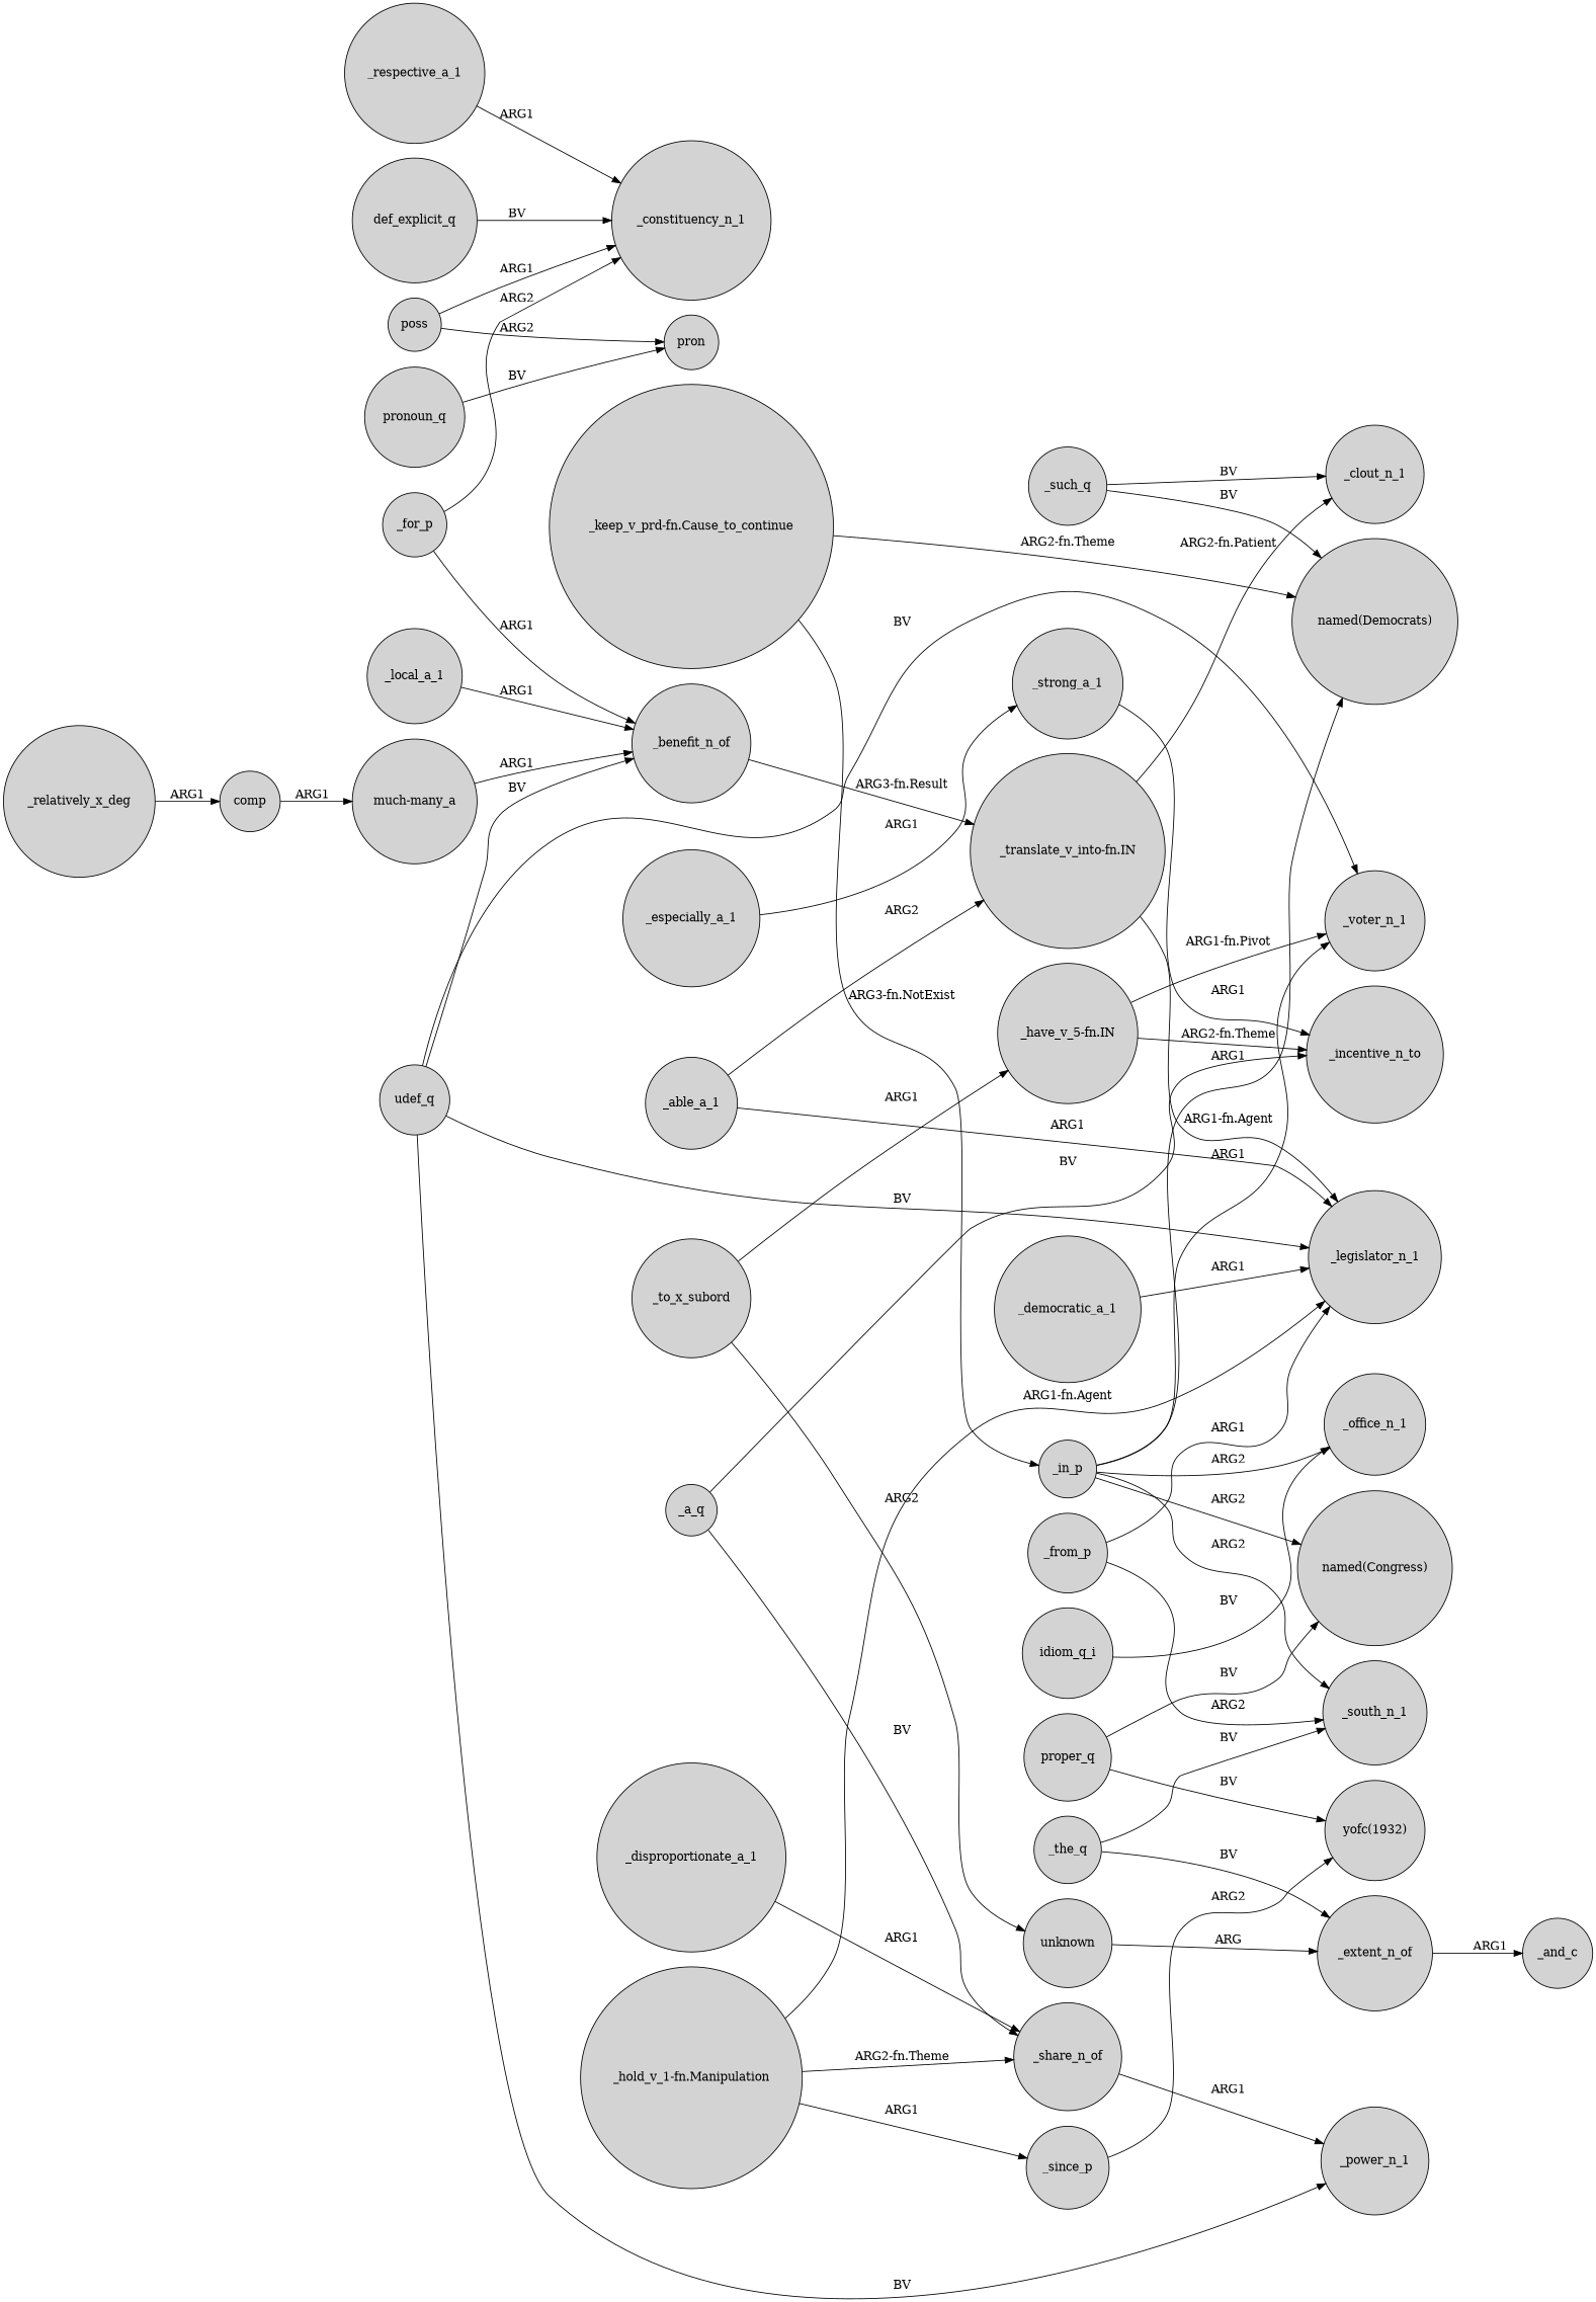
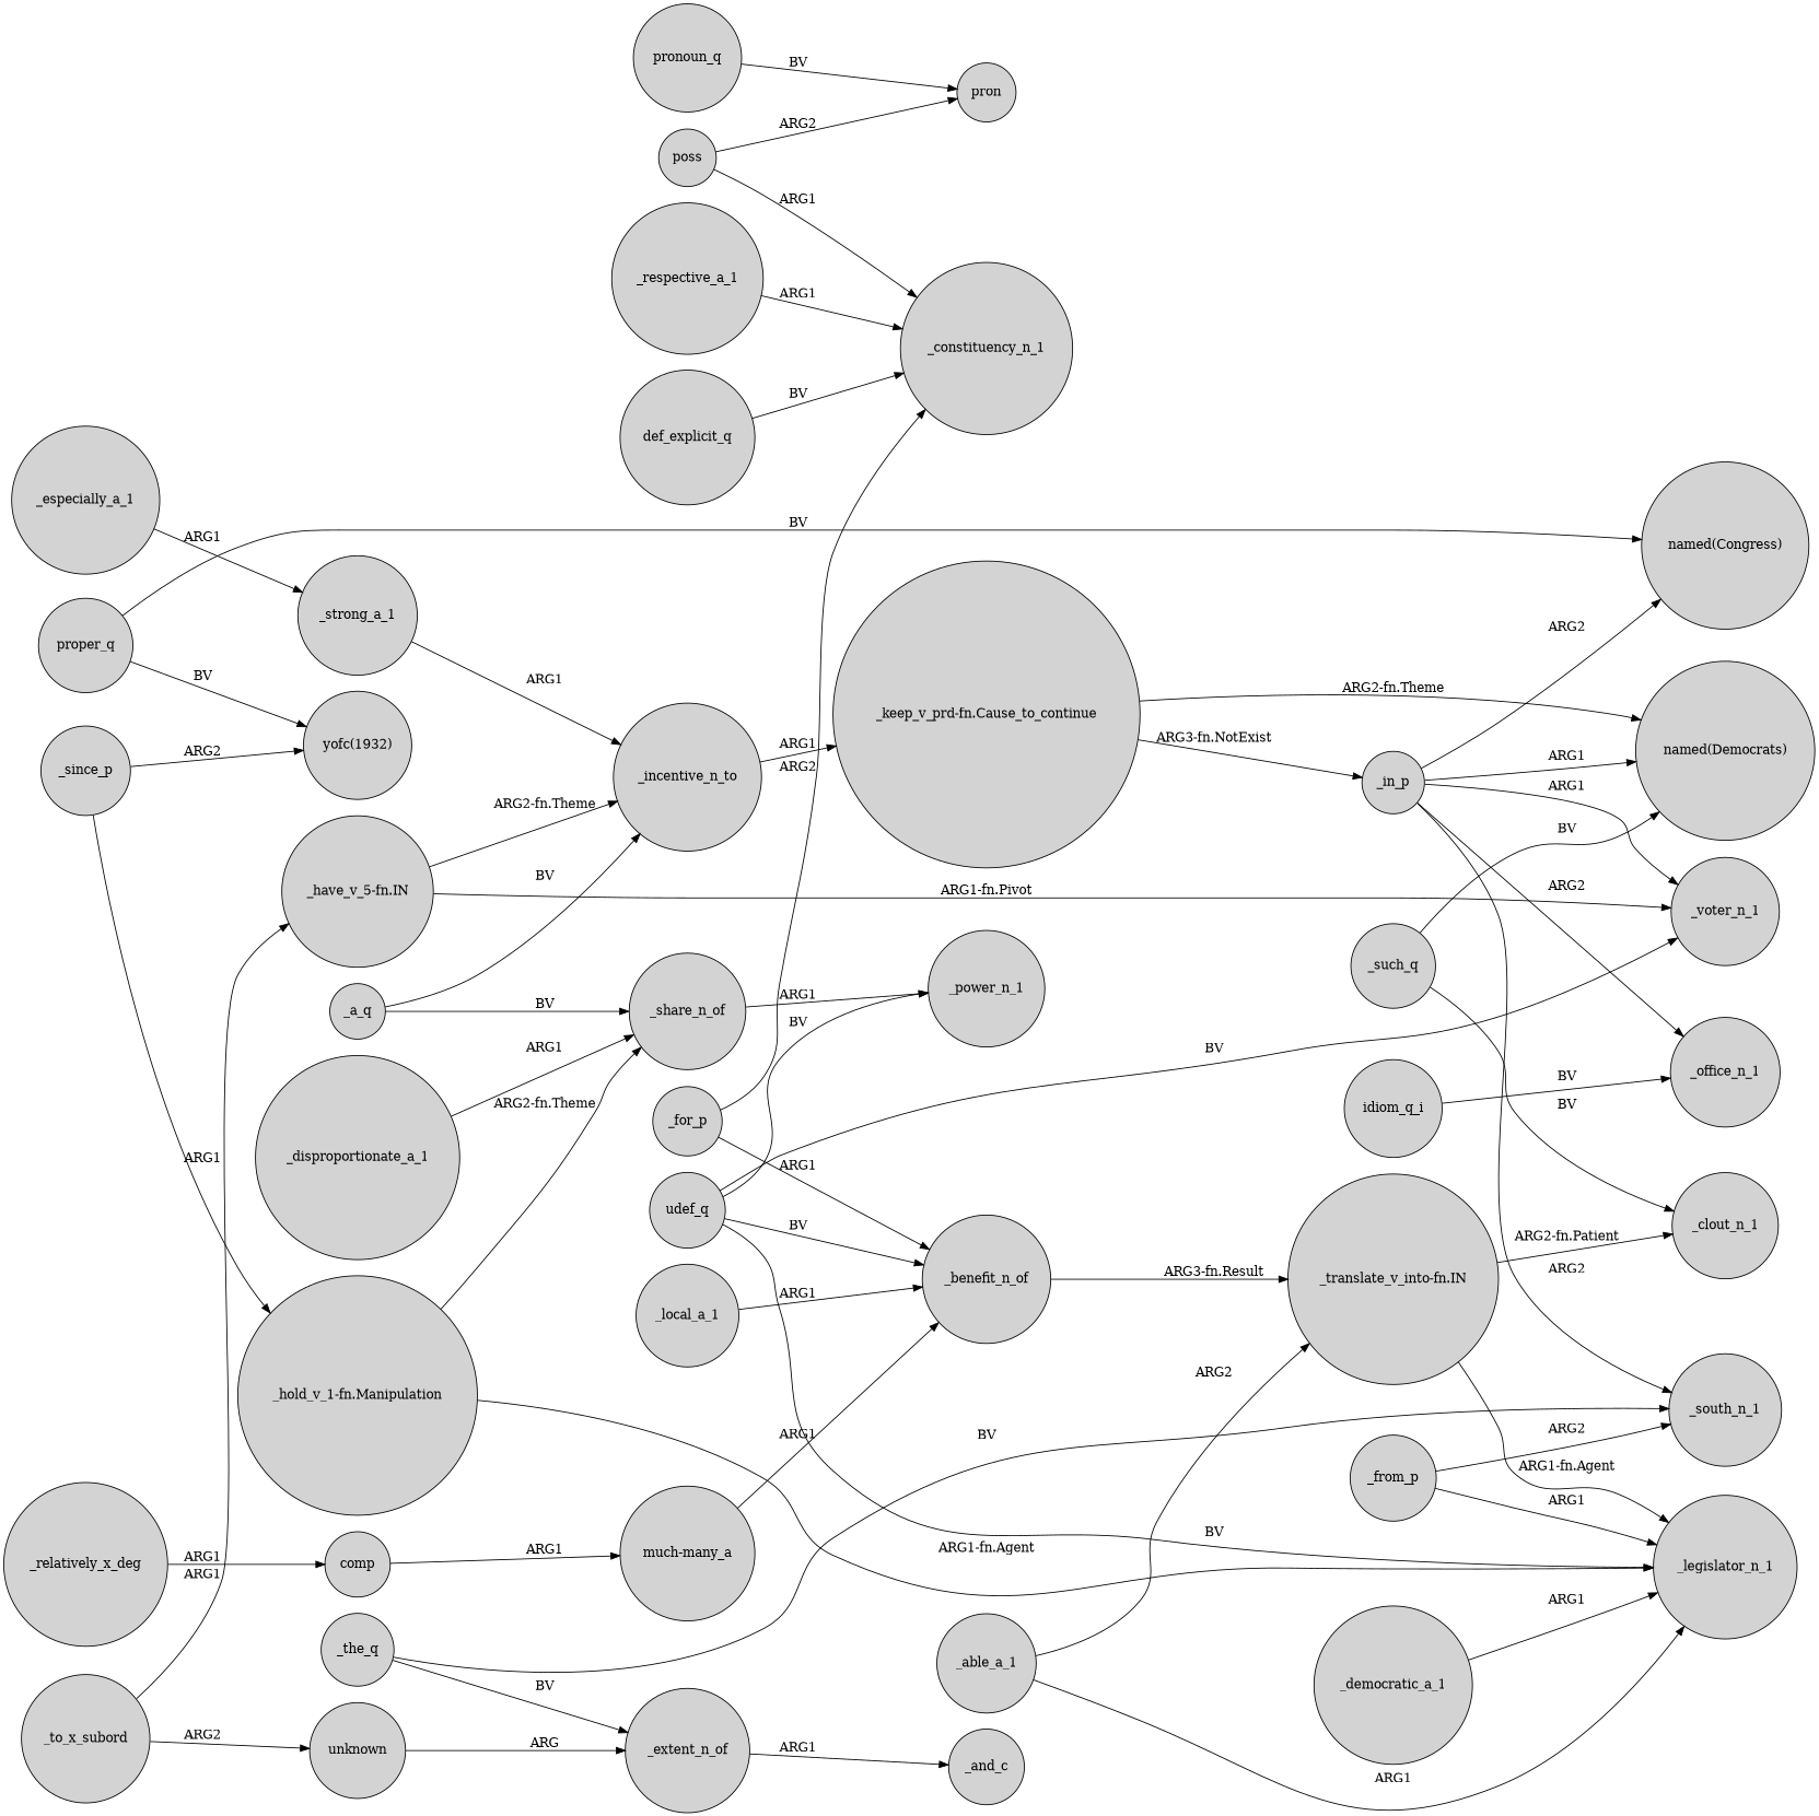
  digraph {
    rankdir=LR
    node [shape=circle style=filled]
    _respective_a_1
    _constituency_n_1
    "_keep_v_prd-fn.Cause_to_continue"
    _in_p
    "named(Democrats)"
    _voter_n_1
    _south_n_1
    _office_n_1
    "named(Congress)"
    _share_n_of
    _power_n_1
    "_translate_v_into-fn.IN"
    _clout_n_1
    _legislator_n_1
    _benefit_n_of
    n16 [label="_have_v_5-fn.IN"]
    _incentive_n_to
    poss
    pron
    _such_q
    udef_q
    _disproportionate_a_1
    _the_q
    _extent_n_of
    _and_c
    _local_a_1
    "_hold_v_1-fn.Manipulation"
    _since_p
    "yofc(1932)"
    idiom_q_i
    _democratic_a_1
    _especially_a_1
    _strong_a_1
    proper_q
    _a_q
    _able_a_1
    def_explicit_q
    pronoun_q
    comp
    "much-many_a"
    _from_p
    _to_x_subord
    unknown
    _relatively_x_deg
    _for_p
    _respective_a_1 -> _constituency_n_1 [label=ARG1]
    "_keep_v_prd-fn.Cause_to_continue" -> _in_p [label="ARG3-fn.NotExist"]
    "_keep_v_prd-fn.Cause_to_continue" -> "named(Democrats)" [label="ARG2-fn.Theme"]
    _in_p -> "named(Democrats)" [label=ARG1]
    _in_p -> _voter_n_1 [label=ARG1]
    _in_p -> _south_n_1 [label=ARG2]
    _in_p -> _office_n_1 [label=ARG2]
    _in_p -> "named(Congress)" [label=ARG2]
    _share_n_of -> _power_n_1 [label=ARG1]
    "_translate_v_into-fn.IN" -> _clout_n_1 [label="ARG2-fn.Patient"]
    "_translate_v_into-fn.IN" -> _legislator_n_1 [label="ARG1-fn.Agent"]
    _benefit_n_of -> "_translate_v_into-fn.IN" [label="ARG3-fn.Result"]
    n16 -> _voter_n_1 [label="ARG1-fn.Pivot"]
    n16 -> _incentive_n_to [label="ARG2-fn.Theme"]
+   _incentive_n_to -> "_keep_v_prd-fn.Cause_to_continue" [label=ARG1]
    poss -> _constituency_n_1 [label=ARG1]
    poss -> pron [label=ARG2]
    _such_q -> "named(Democrats)" [label=BV]
    _such_q -> _clout_n_1 [label=BV]
    udef_q -> _voter_n_1 [label=BV]
    udef_q -> _power_n_1 [label=BV]
    udef_q -> _legislator_n_1 [label=BV]
    udef_q -> _benefit_n_of [label=BV]
    _disproportionate_a_1 -> _share_n_of [label=ARG1]
    _the_q -> _south_n_1 [label=BV]
    _the_q -> _extent_n_of [label=BV]
    _extent_n_of -> _and_c [label=ARG1]
    _local_a_1 -> _benefit_n_of [label=ARG1]
    "_hold_v_1-fn.Manipulation" -> _share_n_of [label="ARG2-fn.Theme"]
    "_hold_v_1-fn.Manipulation" -> _legislator_n_1 [label="ARG1-fn.Agent"]
-   "_hold_v_1-fn.Manipulation" -> _since_p [label=ARG1]
+   _since_p -> "_hold_v_1-fn.Manipulation" [label=ARG1]
    _since_p -> "yofc(1932)" [label=ARG2]
    idiom_q_i -> _office_n_1 [label=BV]
    _democratic_a_1 -> _legislator_n_1 [label=ARG1]
    _especially_a_1 -> _strong_a_1 [label=ARG1]
    _strong_a_1 -> _incentive_n_to [label=ARG1]
    proper_q -> "named(Congress)" [label=BV]
    proper_q -> "yofc(1932)" [label=BV]
    _a_q -> _share_n_of [label=BV]
    _a_q -> _incentive_n_to [label=BV]
    _able_a_1 -> "_translate_v_into-fn.IN" [label=ARG2]
    _able_a_1 -> _legislator_n_1 [label=ARG1]
    def_explicit_q -> _constituency_n_1 [label=BV]
    pronoun_q -> pron [label=BV]
    comp -> "much-many_a" [label=ARG1]
    "much-many_a" -> _benefit_n_of [label=ARG1]
    _from_p -> _south_n_1 [label=ARG2]
    _from_p -> _legislator_n_1 [label=ARG1]
    _to_x_subord -> n16 [label=ARG1]
    _to_x_subord -> unknown [label=ARG2]
    unknown -> _extent_n_of [label=ARG]
    _relatively_x_deg -> comp [label=ARG1]
    _for_p -> _constituency_n_1 [label=ARG2]
    _for_p -> _benefit_n_of [label=ARG1]
  }
